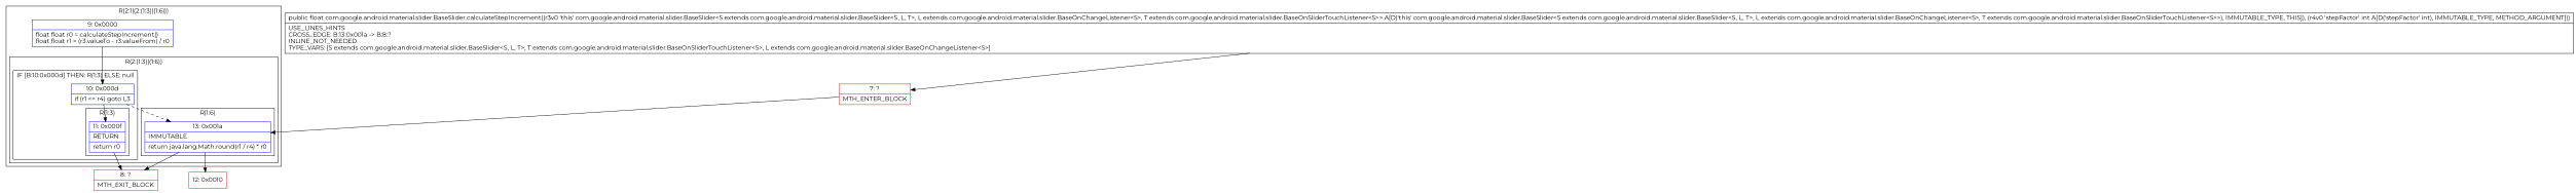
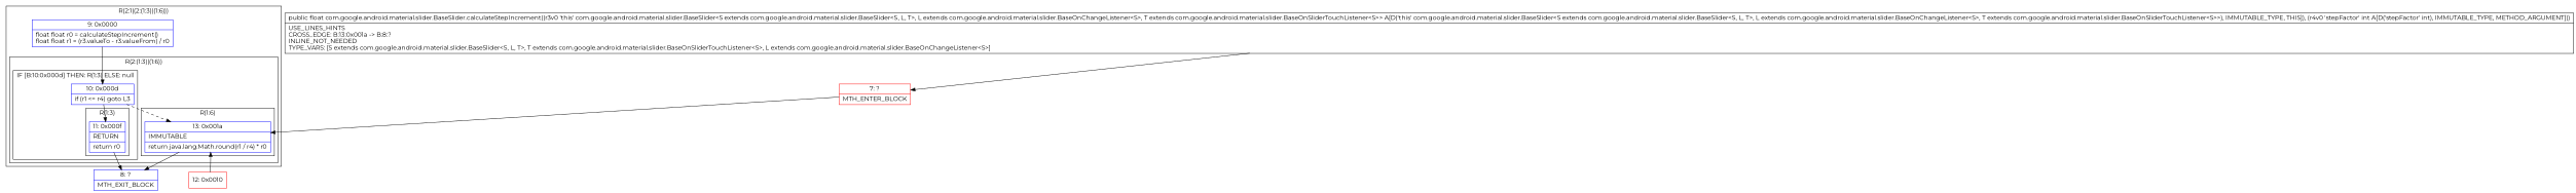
  digraph {
    fontname=Montserrat
    node [color=blue fontname=Montserrat shape=record]
    edge [fontname=Montserrat]
    n1 [label="{11\:\ 0x000f|RETURN\l|return r0\l}"]
    n2 [label="{10\:\ 0x000d|if (r1 \<= r4) goto L3\l}"]
    n3 [label="{13\:\ 0x001a|IMMUTABLE\l|return java.lang.Math.round(r1 \/ r4) * r0\l}"]
    n4 [label="{9\:\ 0x0000|float float r0 = calculateStepIncrement()\lfloat float r1 = (r3.valueTo \- r3.valueFrom) \/ r0\l}"]
-   n5 [color=red label="{8\:\ ?|MTH_EXIT_BLOCK\l}"]
+   n5 [label="{8\:\ ?|MTH_EXIT_BLOCK\l}"]
    n6 [color=red label="{12\:\ 0x0010}"]
    n7 [color=red label="{7\:\ ?|MTH_ENTER_BLOCK\l}"]
    n8 [label="{public float com.google.android.material.slider.BaseSlider.calculateStepIncrement((r3v0 'this' com.google.android.material.slider.BaseSlider\<S extends com.google.android.material.slider.BaseSlider\<S, L, T\>, L extends com.google.android.material.slider.BaseOnChangeListener\<S\>, T extends com.google.android.material.slider.BaseOnSliderTouchListener\<S\>\> A[D('this' com.google.android.material.slider.BaseSlider\<S extends com.google.android.material.slider.BaseSlider\<S, L, T\>, L extends com.google.android.material.slider.BaseOnChangeListener\<S\>, T extends com.google.android.material.slider.BaseOnSliderTouchListener\<S\>\>), IMMUTABLE_TYPE, THIS]), (r4v0 'stepFactor' int A[D('stepFactor' int), IMMUTABLE_TYPE, METHOD_ARGUMENT]))  | USE_LINES_HINTS\lCROSS_EDGE: B:13:0x001a \-\> B:8:?\lINLINE_NOT_NEEDED\lTYPE_VARS: [S extends com.google.android.material.slider.BaseSlider\<S, L, T\>, T extends com.google.android.material.slider.BaseOnSliderTouchListener\<S\>, L extends com.google.android.material.slider.BaseOnChangeListener\<S\>]\l}" color=""]
    subgraph cluster_1 {
      label="R(2:1|(2:(1:3)|(1:6)))"
      n4
      subgraph cluster_2 {
        label="R(2:(1:3)|(1:6))"
        subgraph cluster_3 {
          label="IF [B:10:0x000d] THEN: R(1:3) ELSE: null"
          n2
          subgraph cluster_4 {
            label="R(1:3)"
            n1
          }
        }
        subgraph cluster_5 {
          label="R(1:6)"
          n3
        }
      }
    }
    n1 -> n5
    n2 -> n1
    n2 -> n3 [style=dashed]
    n3 -> n5
    n4 -> n2
-   n3 -> n6
+   n6 -> n3
    n7 -> n3
    n8 -> n7
  }
